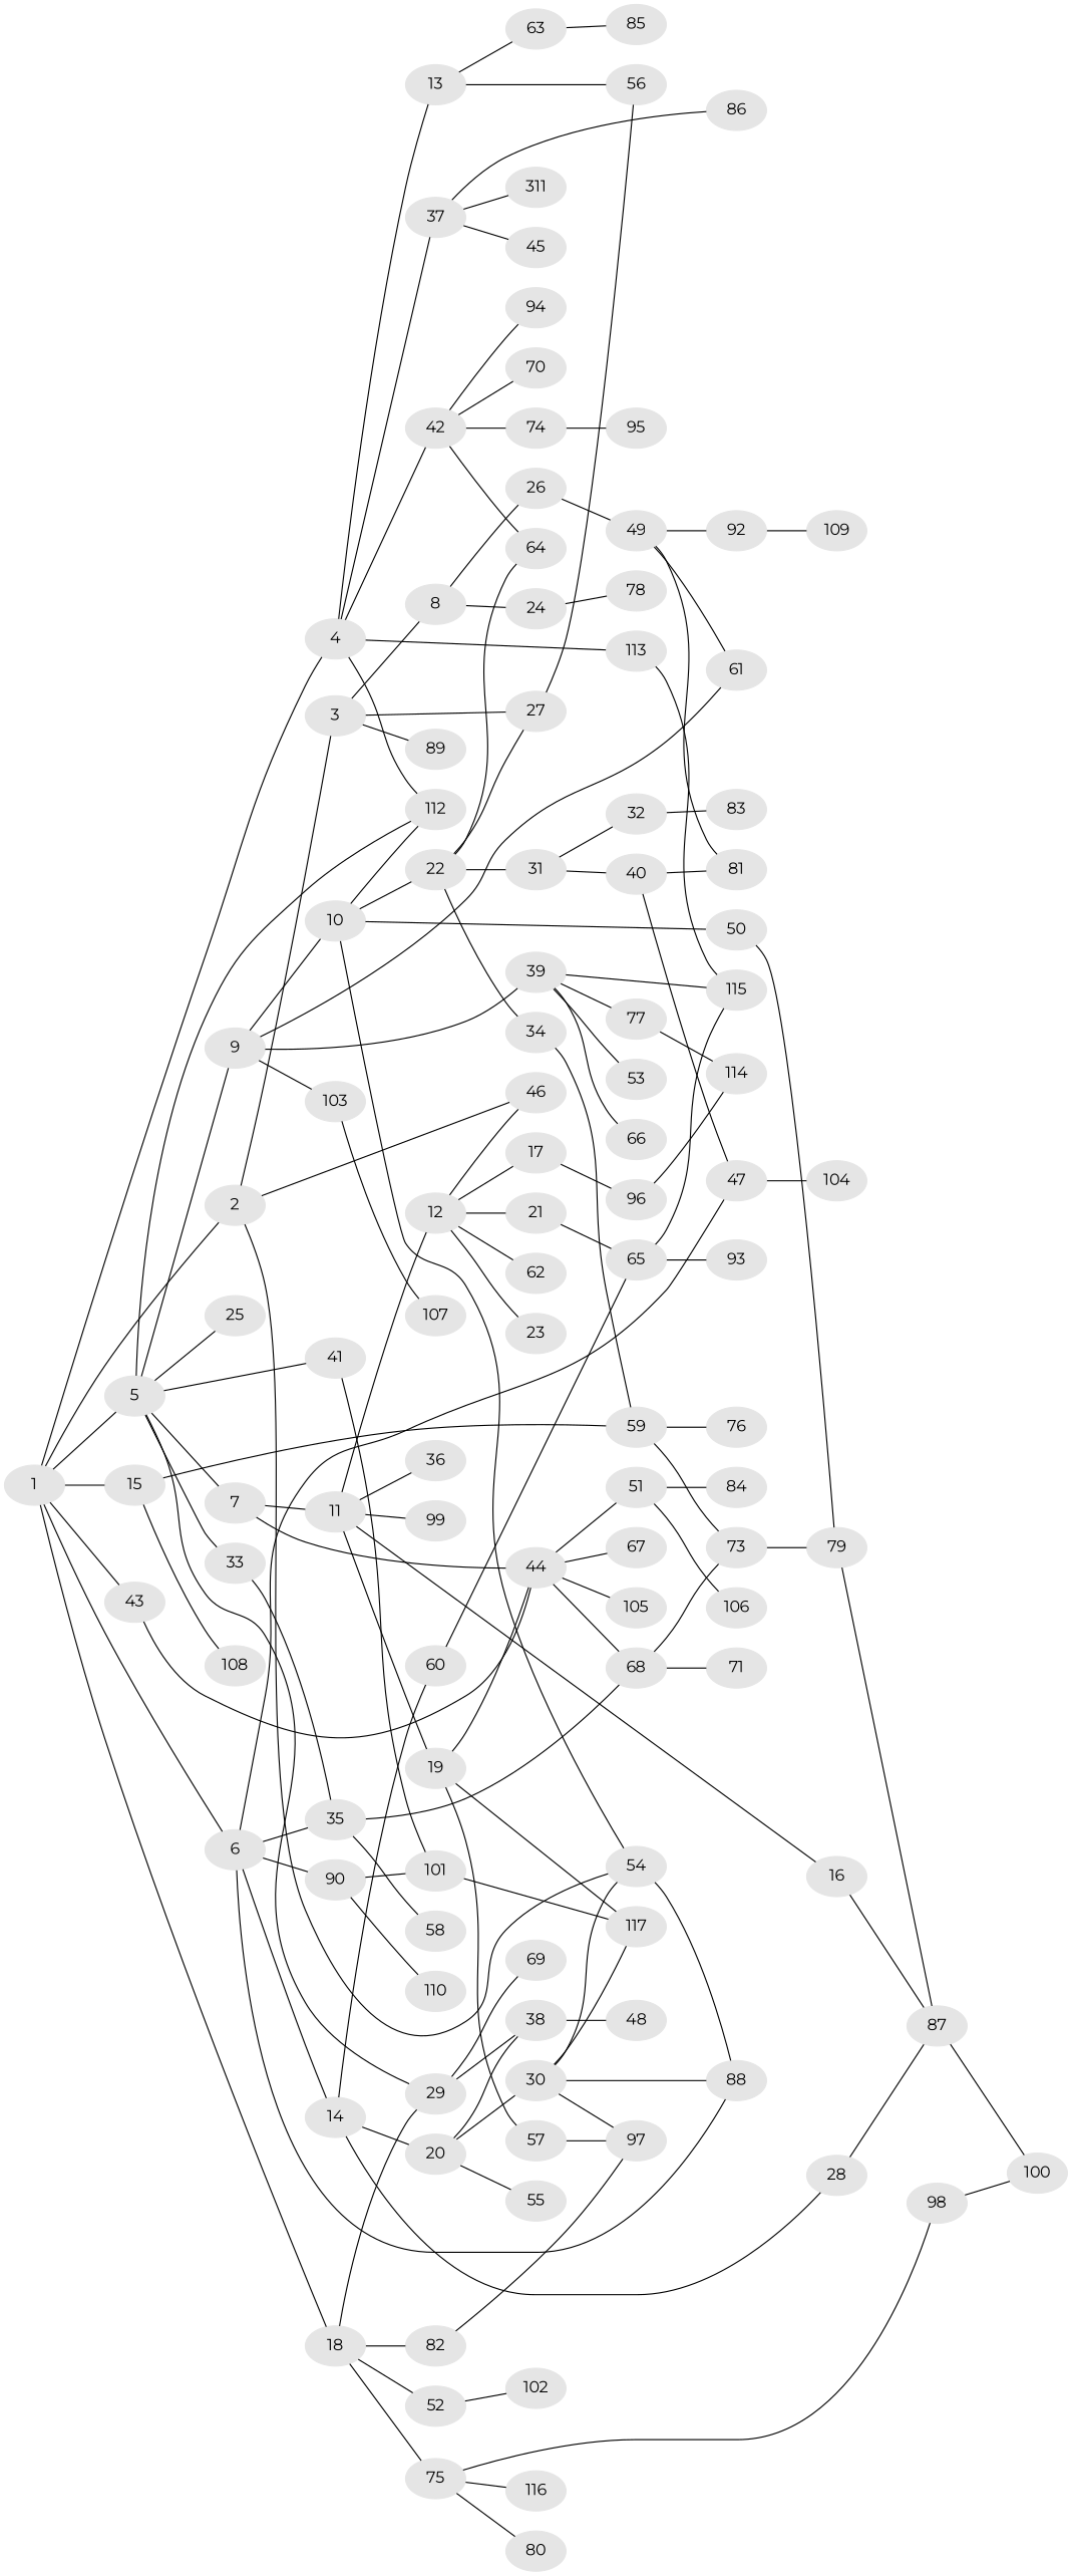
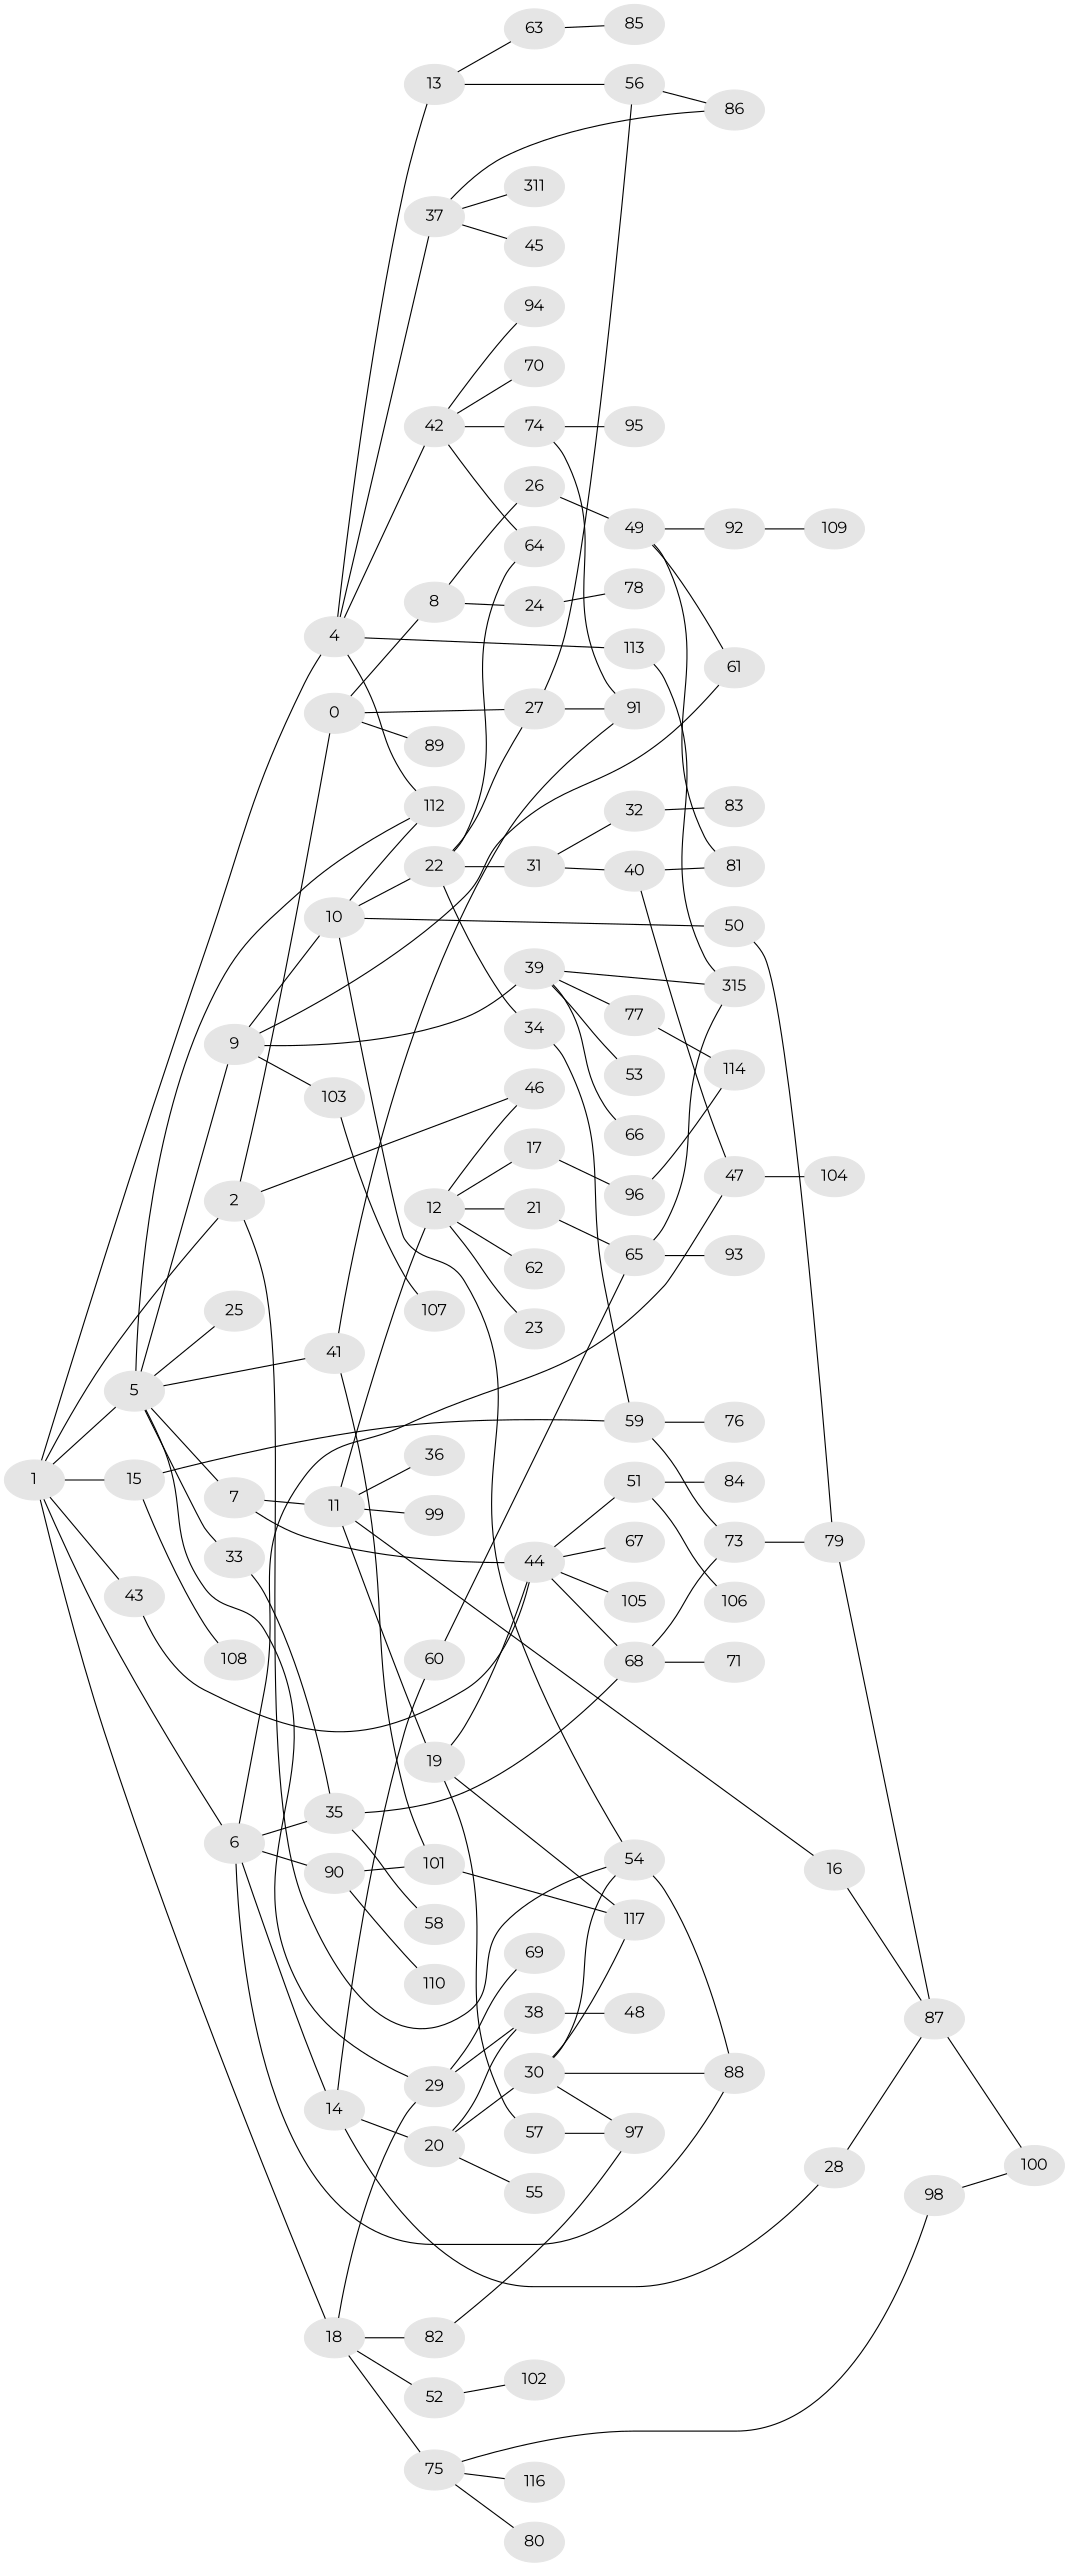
  graph {
    fontname=Montserrat
    rankdir=LR
    node [color=gray90 fontname=Montserrat style=filled]
    edge [fontname=Montserrat]
    1
    2
    4
    5
    6
    15
    18
    43
-   3
+   3 [label=0]
    46
    54
    13
    37
    42
    112
    113
    7
    9
    25
    29
    33
    41
    14
    35
    47
    88
    90
    59
    108
    82
    52
    75
    44
    8
    27
    89
    24
    26
    56
+   91
    63
    45
    86
    n44 [label=311]
    64
    70
    74
    94
-   115
+   115 [label=315]
    11
    10
    39
    61
    103
    38
    69
    101
    97
    20
    28
    60
    58
    68
    104
    110
    12
    16
    19
    36
    99
    51
    67
    105
    78
    49
    22
    50
    53
    66
    77
    107
    31
    34
    79
    17
    21
    23
    62
    87
    57
    117
    96
    65
    85
    30
    55
    73
    76
    100
    114
    102
    80
    98
    116
    48
    93
    32
    40
    81
    92
    83
    71
    95
    84
    106
    109
    1 -- 2
    1 -- 4
    1 -- 5
    1 -- 6
    1 -- 15
    1 -- 18
    1 -- 43
    2 -- 3
    2 -- 46
    2 -- 54
    4 -- 13
    4 -- 37
    4 -- 42
    4 -- 112
    4 -- 113
    5 -- 112
    5 -- 7
    5 -- 9
    5 -- 25
    5 -- 29
    5 -- 33
    5 -- 41
    6 -- 14
    6 -- 35
    6 -- 47
    6 -- 88
    6 -- 90
    15 -- 59
    15 -- 108
    18 -- 29
    18 -- 82
    18 -- 52
    18 -- 75
    43 -- 44
    3 -- 8
    3 -- 27
    3 -- 89
    54 -- 88
    13 -- 56
    13 -- 63
    37 -- 45
    37 -- 86
    37 -- n44
    42 -- 64
    42 -- 70
    42 -- 74
    42 -- 94
    113 -- 115
    7 -- 44
    7 -- 11
    9 -- 10
    9 -- 39
    9 -- 61
    9 -- 103
    29 -- 38
    29 -- 69
    33 -- 35
+   41 -- 91
    41 -- 101
    14 -- 20
    14 -- 28
    14 -- 60
    35 -- 58
    35 -- 68
    47 -- 104
    90 -- 101
    90 -- 110
    59 -- 73
    59 -- 76
    82 -- 97
    52 -- 102
    75 -- 80
    75 -- 98
    75 -- 116
    44 -- 68
    44 -- 51
    44 -- 67
    44 -- 105
    8 -- 24
    8 -- 26
    27 -- 56
+   27 -- 91
    24 -- 78
    26 -- 49
+   56 -- 86
    63 -- 85
+   74 -- 91
    74 -- 95
    11 -- 12
    11 -- 16
    11 -- 19
    11 -- 36
    11 -- 99
    10 -- 54
    10 -- 112
    10 -- 22
    10 -- 50
    39 -- 115
    39 -- 53
    39 -- 66
    39 -- 77
    103 -- 107
    38 -- 48
    101 -- 117
    20 -- 38
    20 -- 30
    20 -- 55
    28 -- 87
    60 -- 65
    68 -- 73
    68 -- 71
    12 -- 46
    12 -- 17
    12 -- 21
    12 -- 23
    12 -- 62
    16 -- 87
    19 -- 44
    19 -- 57
    19 -- 117
    51 -- 84
    51 -- 106
    49 -- 61
    49 -- 81
    49 -- 92
    22 -- 27
    22 -- 64
    22 -- 31
    22 -- 34
    50 -- 79
    77 -- 114
    31 -- 32
    31 -- 40
    34 -- 59
    79 -- 87
    17 -- 96
    21 -- 65
    87 -- 100
    57 -- 97
    96 -- 114
    65 -- 115
    65 -- 93
    30 -- 54
    30 -- 88
    30 -- 97
    30 -- 117
    73 -- 79
    98 -- 100
    32 -- 83
    40 -- 47
    40 -- 81
    92 -- 109
  }
